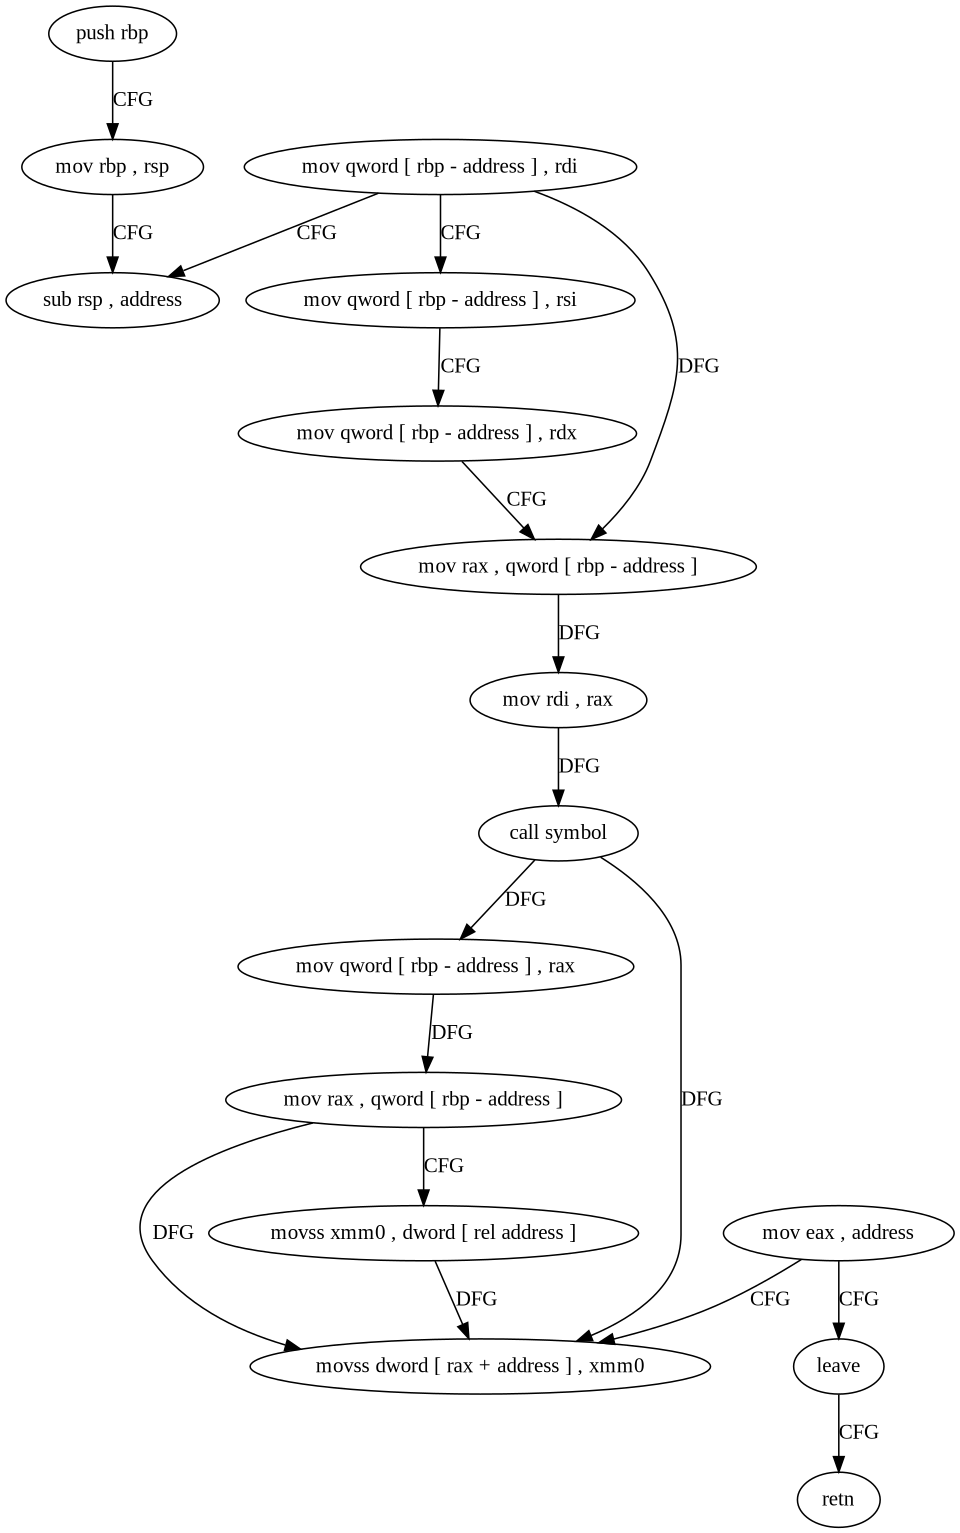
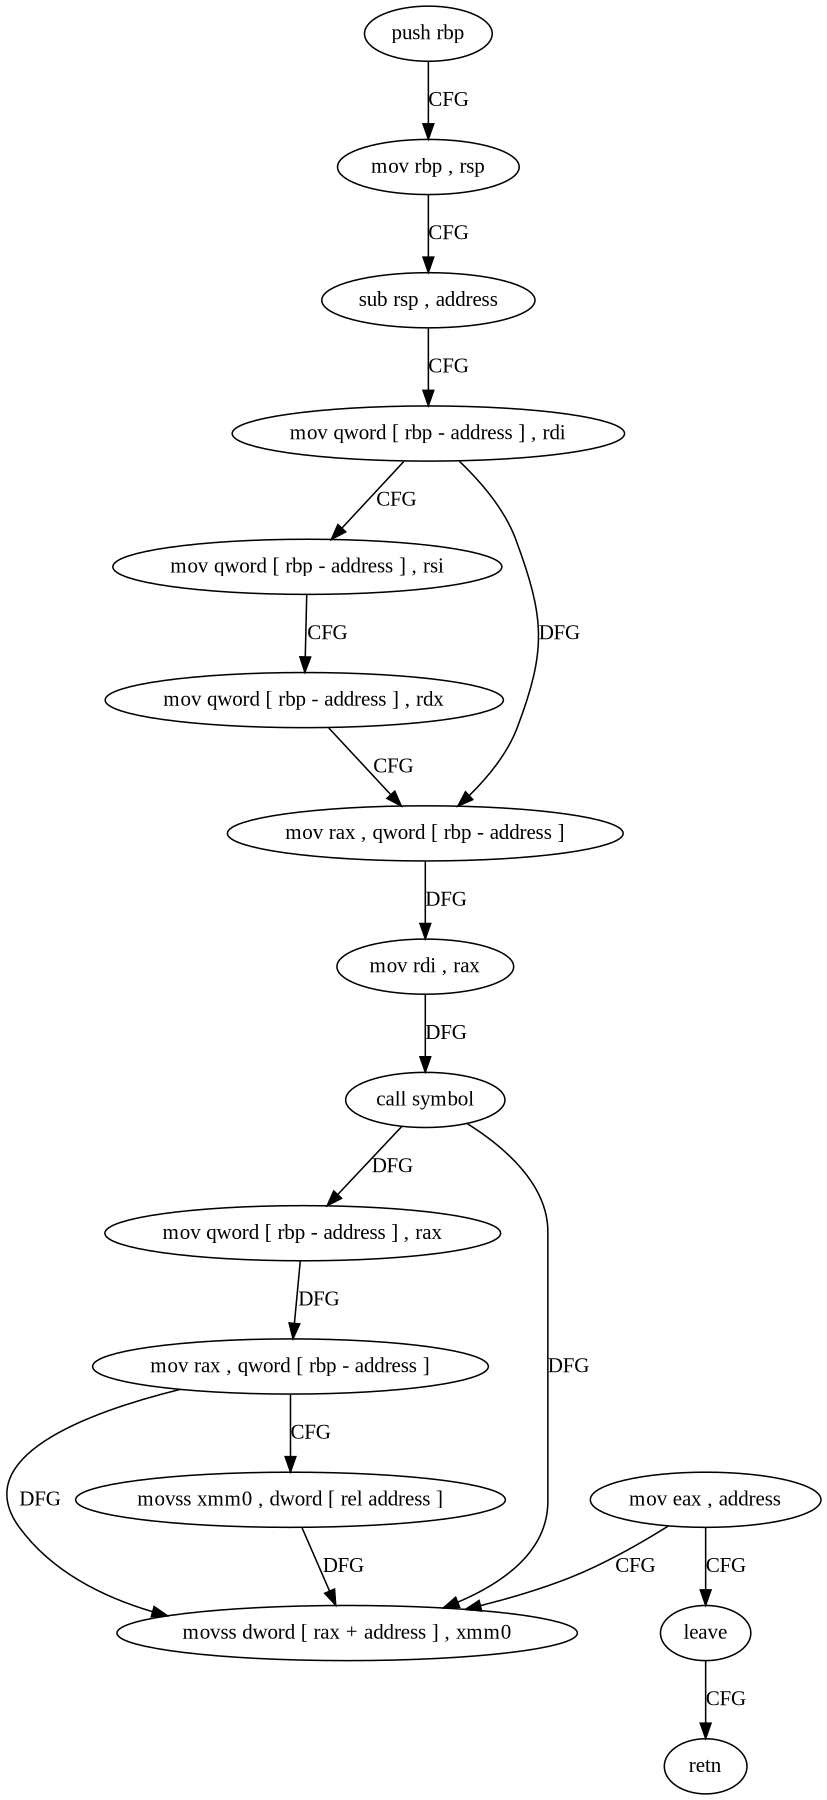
  digraph {
    fontname="Liberation Serif"
    node [fontname="Liberation Serif"]
    edge [fontname="Liberation Serif"]
    n1 [label="push rbp"]
    n2 [label="mov rbp , rsp"]
    n3 [label="sub rsp , address"]
    n4 [label="mov qword [ rbp - address ] , rdi"]
    n5 [label="mov qword [ rbp - address ] , rsi"]
    n6 [label="mov rax , qword [ rbp - address ]"]
    n7 [label="mov qword [ rbp - address ] , rdx"]
    n8 [label="mov rdi , rax"]
    n9 [label="call symbol"]
    n10 [label="mov qword [ rbp - address ] , rax"]
    n11 [label="movss dword [ rax + address ] , xmm0"]
    n12 [label="mov rax , qword [ rbp - address ]"]
    n13 [label="movss xmm0 , dword [ rel address ]"]
    n14 [label="mov eax , address"]
    n15 [label=leave]
    n16 [label=retn]
    n1 -> n2 [label=CFG]
    n2 -> n3 [label=CFG]
-   n4 -> n3 [label=CFG]
+   n3 -> n4 [label=CFG]
    n4 -> n5 [label=CFG]
    n4 -> n6 [label=DFG]
    n5 -> n7 [label=CFG]
    n6 -> n8 [label=DFG]
    n7 -> n6 [label=CFG]
    n8 -> n9 [label=DFG]
    n9 -> n10 [label=DFG]
    n9 -> n11 [label=DFG]
    n10 -> n12 [label=DFG]
    n12 -> n11 [label=DFG]
    n12 -> n13 [label=CFG]
    n13 -> n11 [label=DFG]
    n14 -> n11 [label=CFG]
    n14 -> n15 [label=CFG]
    n15 -> n16 [label=CFG]
  }
